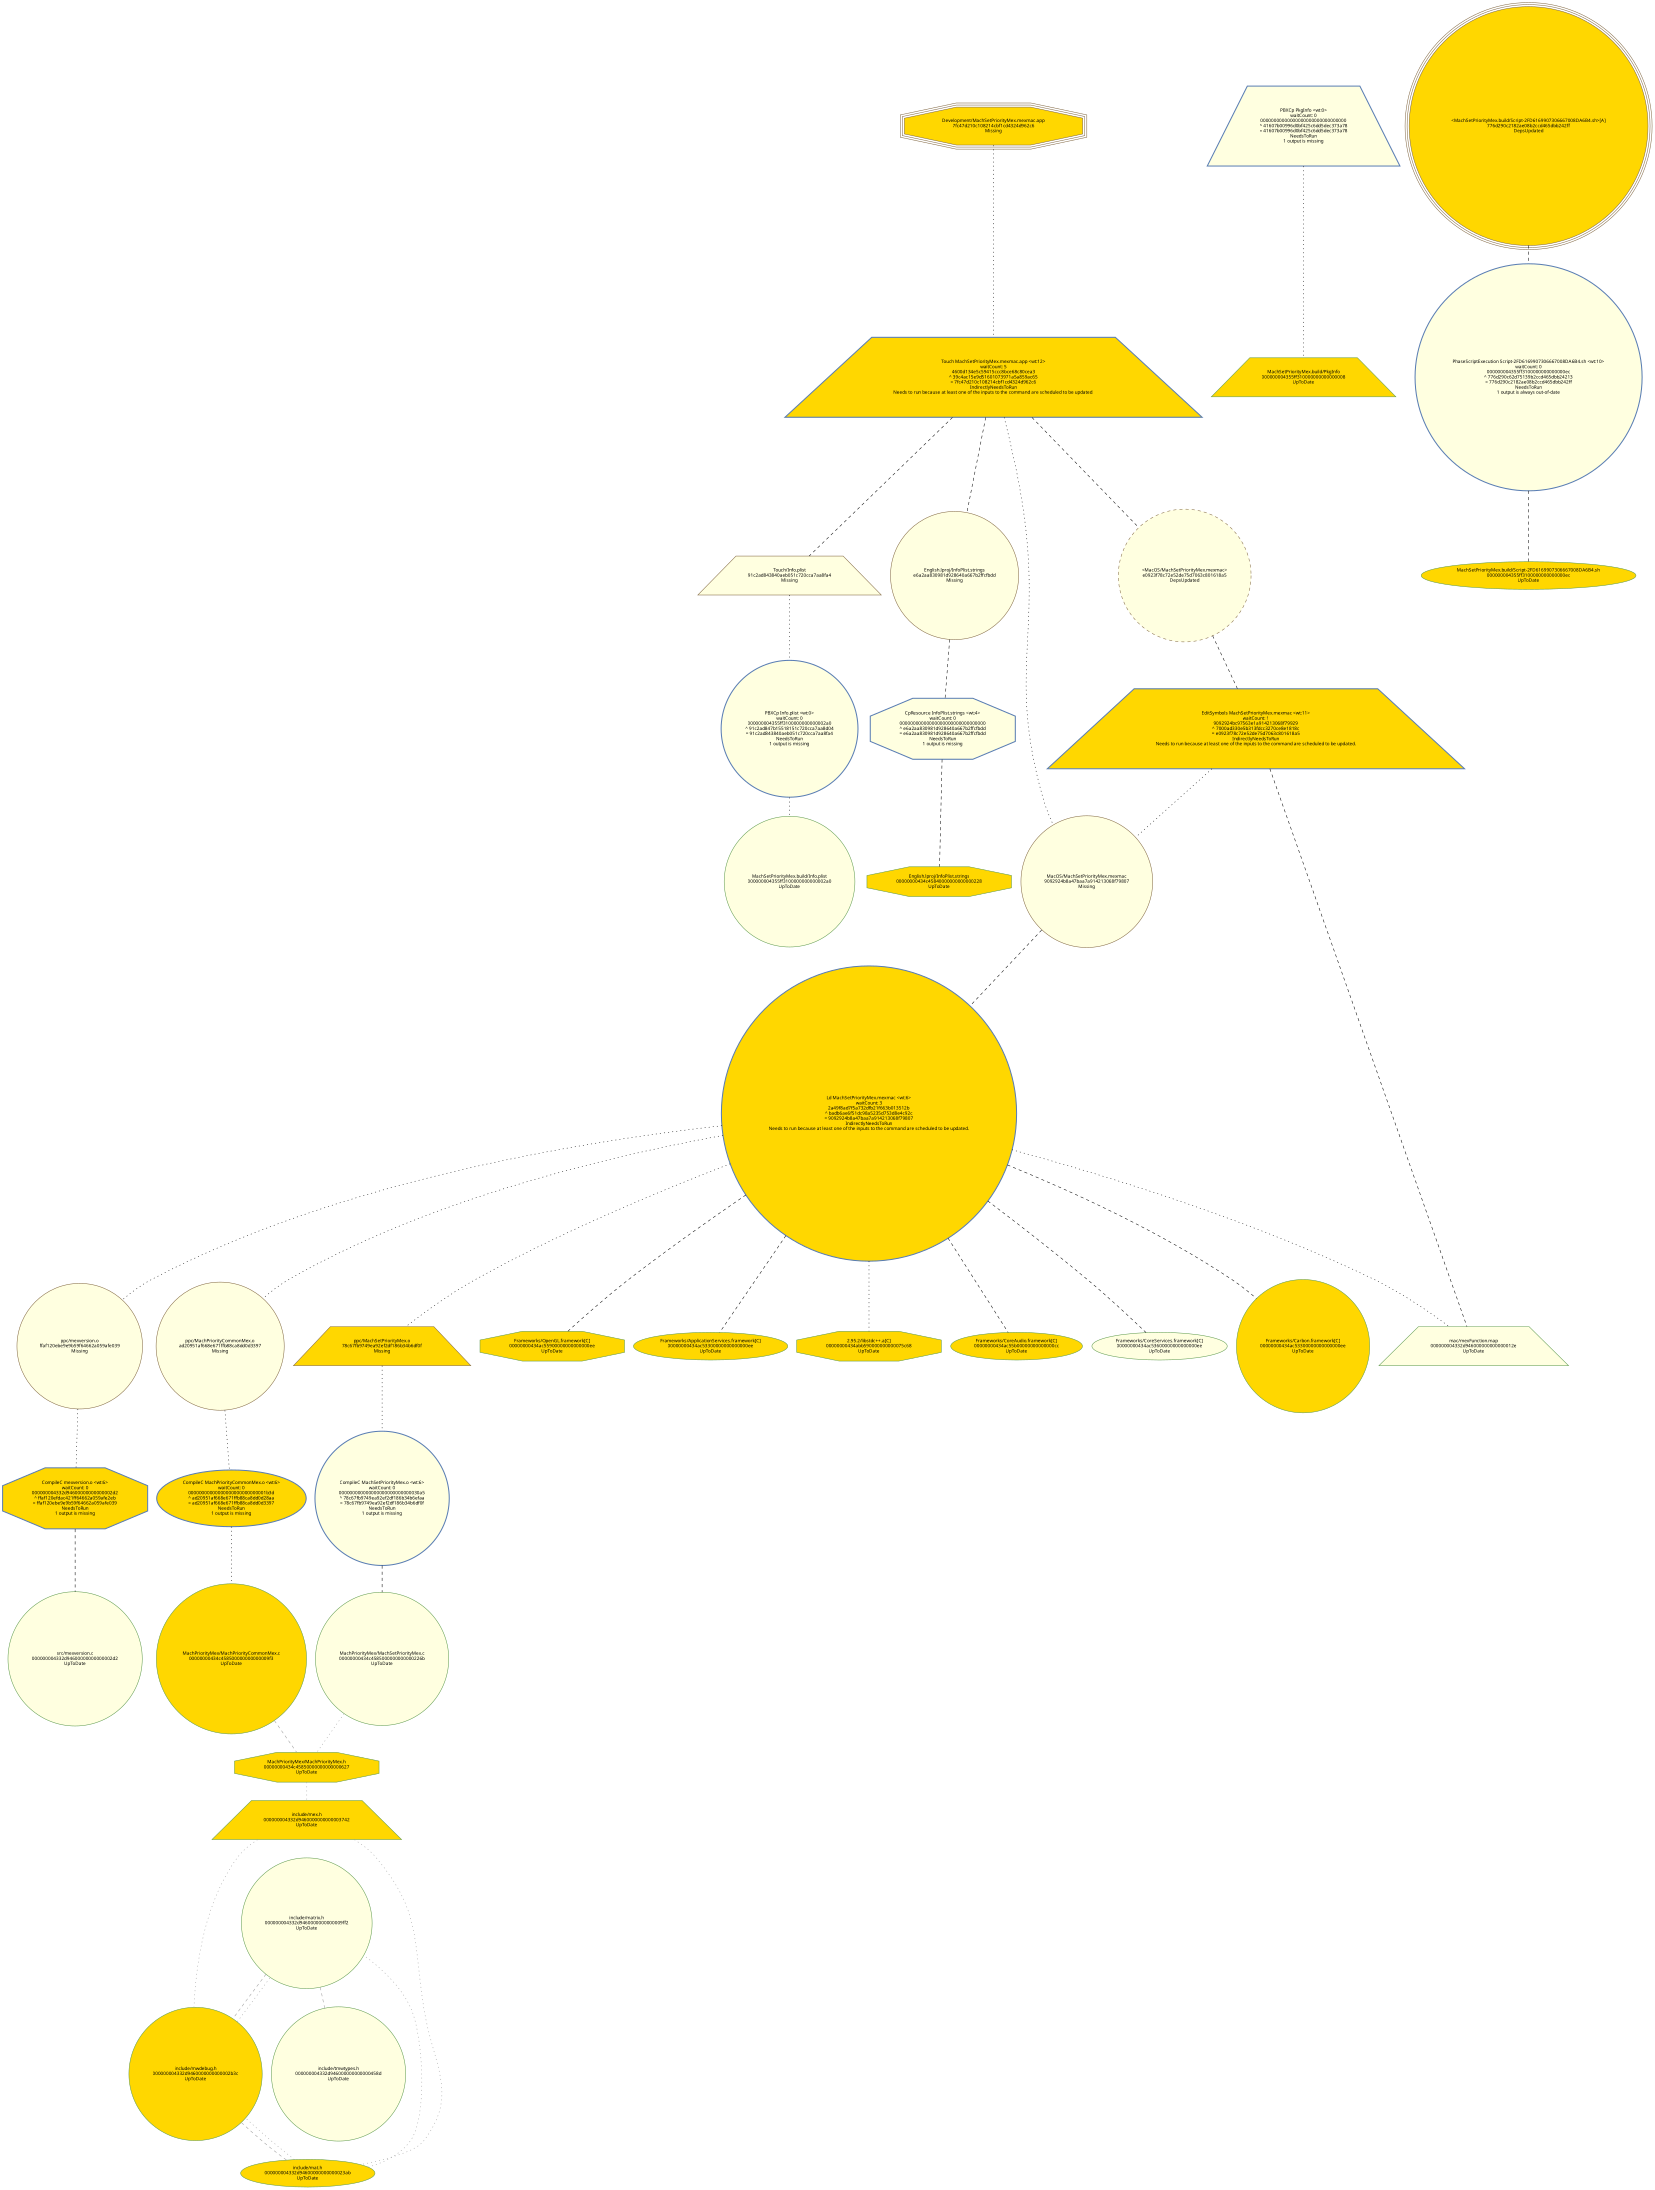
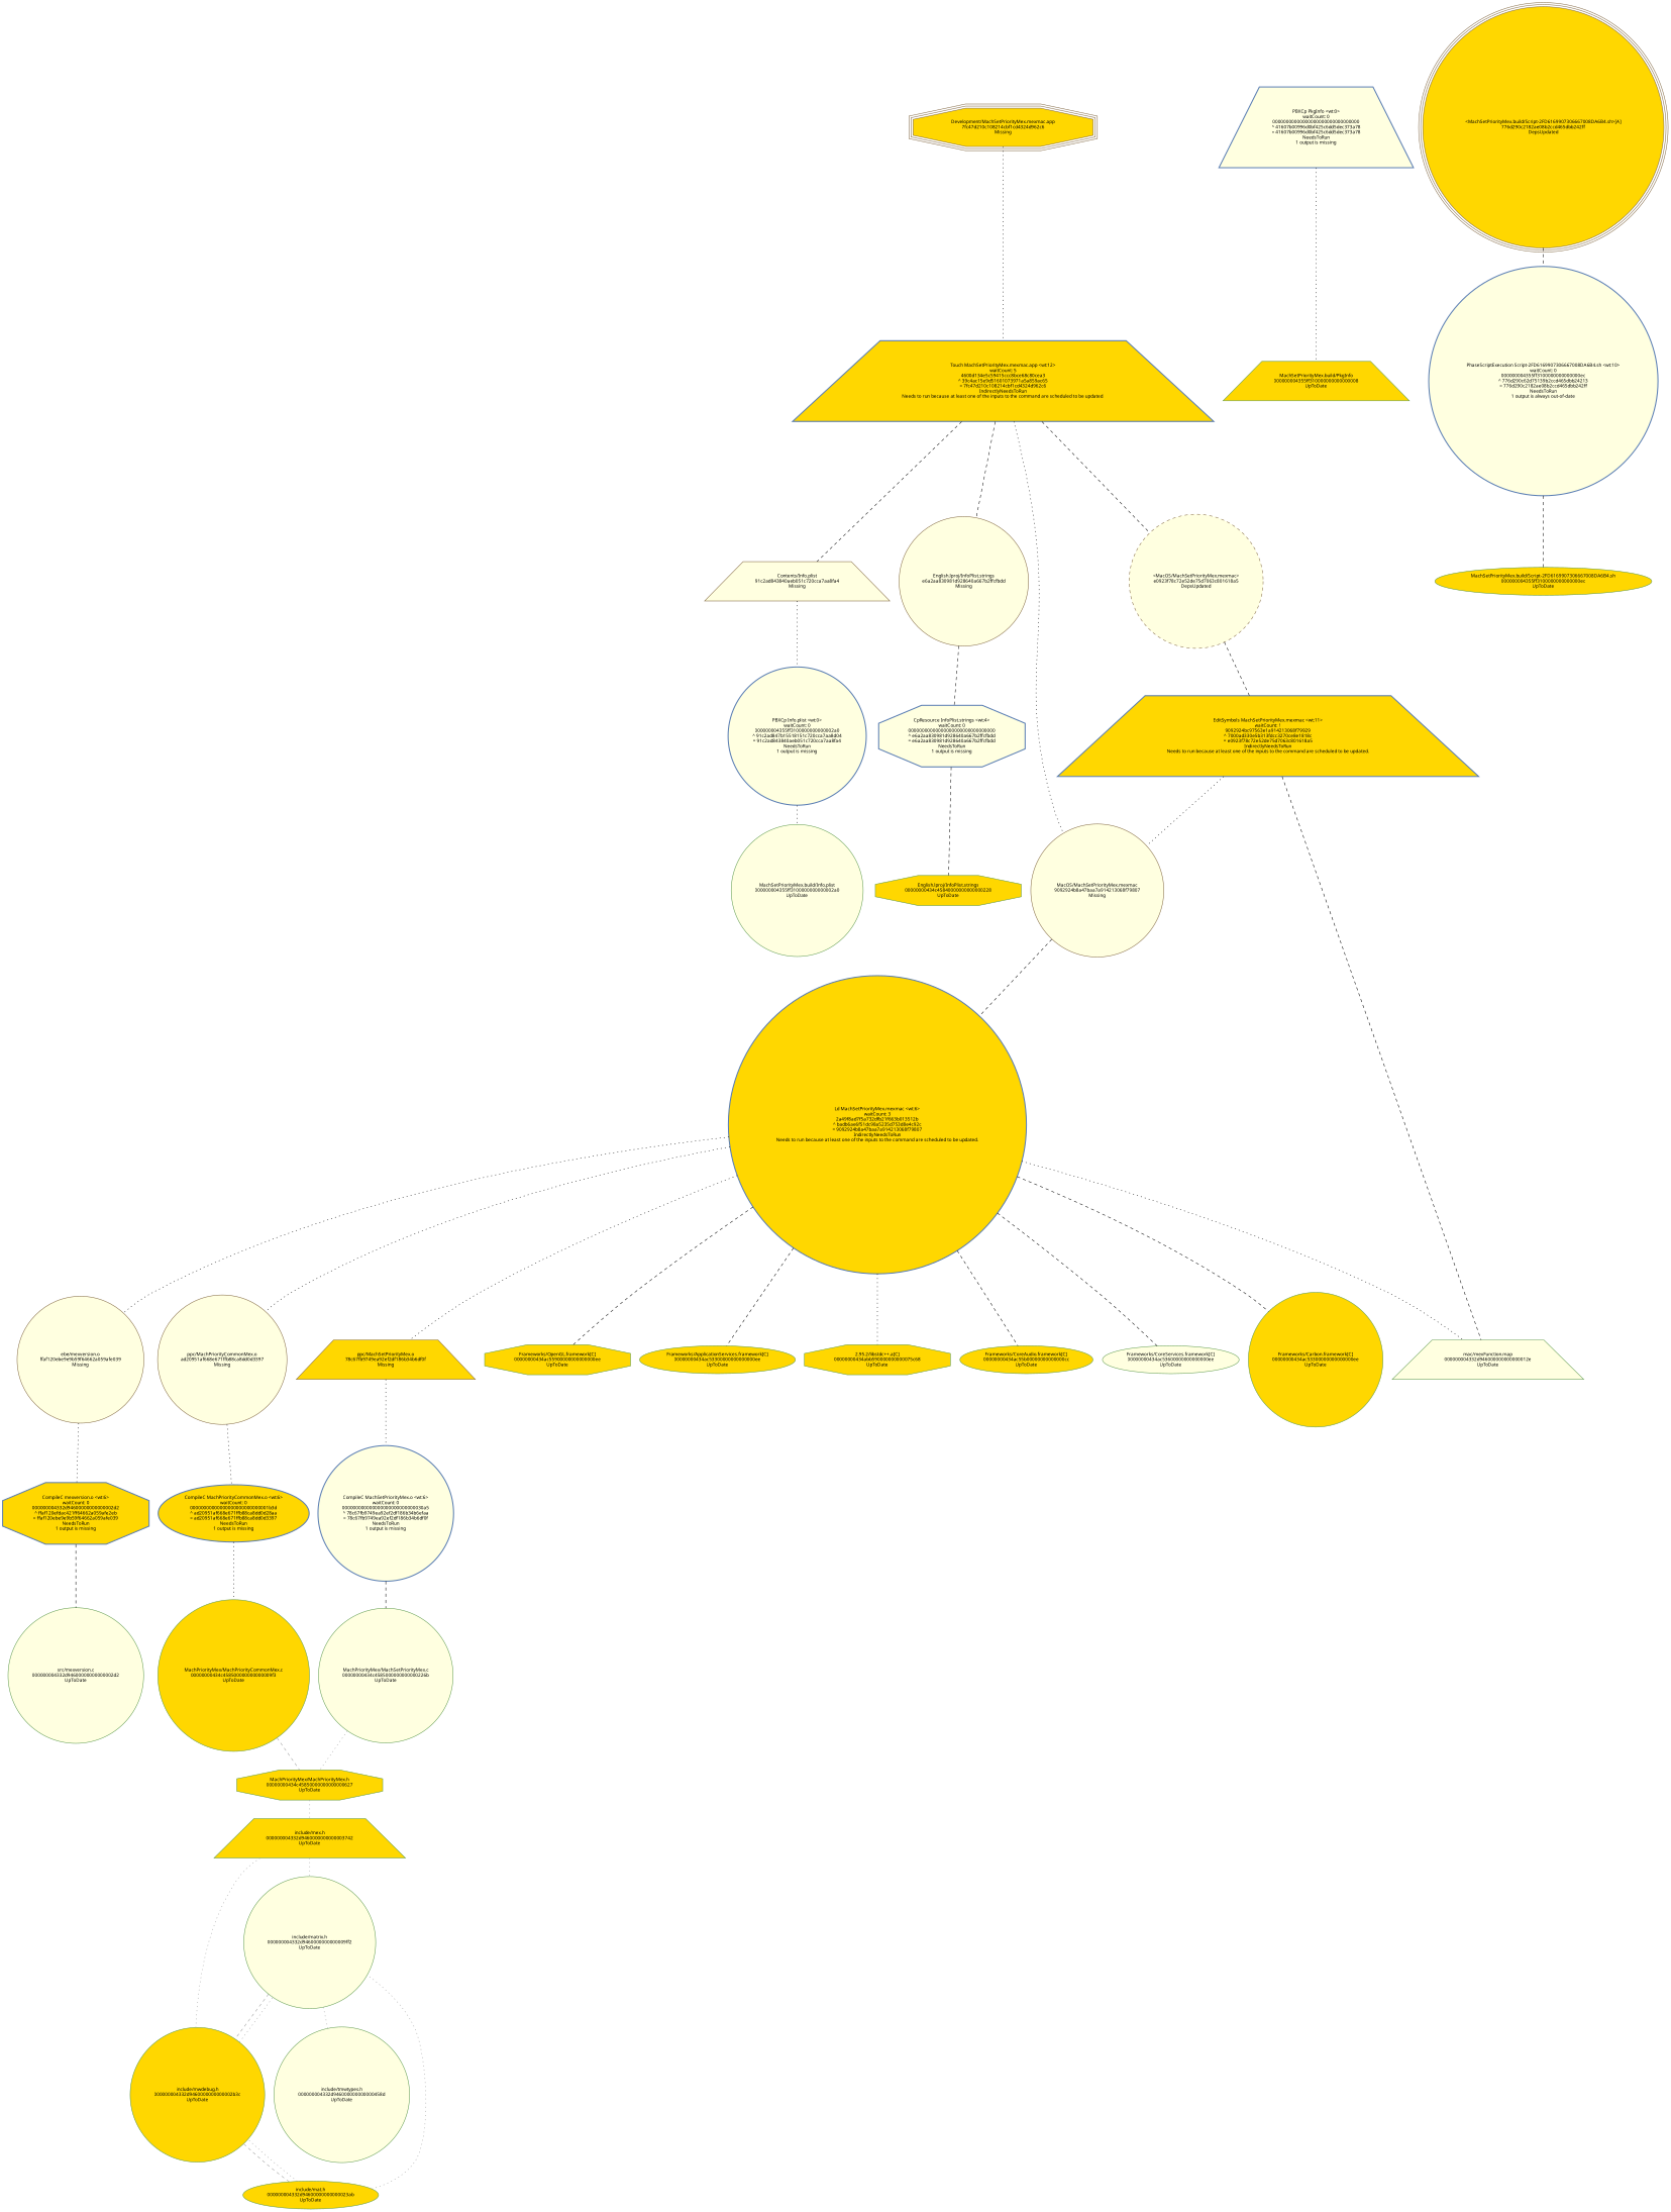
  digraph {
    concentrate=false
    node [color="0.3 0.5 0.6" fillcolor=gold fontname=Monaco fontsize=9 shape=circle style=filled]
    edge [arrowhead=none arrowtail=normal color=black style=dotted]
    n1 [color="0.1 0.5 0.5" label="Development/MachSetPriorityMex.mexmac.app\n7fc47d210c108214cbf1cd4324d962c6\nMissing" peripheries=3 shape=octagon]
    n2 [color="0.6 0.5 0.7" label="Touch MachSetPriorityMex.mexmac.app <wt:12>\nwaitCount: 5\n4600d134e5c59415ccc8bce68c80cea3\n^ 39c4ac15e9d51601073971a5a859ac65\n= 7fc47d210c108214cbf1cd4324d962c6\nIndirectlyNeedsToRun\nNeeds to run because at least one of the inputs to the command are scheduled to be updated." shape=trapezium style="filled,bold"]
-   n3 [color="0.1 0.5 0.5" fillcolor=lightyellow label="Touch/Info.plist\n91c2ad843840aeb051c720cca7aa8fa4\nMissing" shape=trapezium]
+   n3 [color="0.1 0.5 0.5" fillcolor=lightyellow label="Contents/Info.plist\n91c2ad843840aeb051c720cca7aa8fa4\nMissing" shape=trapezium]
    n4 [color="0.1 0.5 0.5" fillcolor=lightyellow label="English.lproj/InfoPlist.strings\ne6a2aa830981d928640a667b2ffcfbdd\nMissing"]
    n5 [color="0.1 0.5 0.5" fillcolor=lightyellow label="MacOS/MachSetPriorityMex.mexmac\n9092924b8a47baa7a914213068f79807\nMissing"]
    n6 [color="0.1 0.5 0.5" fillcolor=lightyellow label="<MacOS/MachSetPriorityMex.mexmac>\ne0923f78c72e52de75d7063c801618a5\nDepsUpdated" style="filled,dashed"]
    n7 [color="0.6 0.5 0.7" fillcolor=lightyellow label="PBXCp Info.plist <wt:0>\nwaitCount: 0\n000000004355ff3100000000000002a0\n^ 91c2ad847b15518151c720cca7aa8d04\n= 91c2ad843840aeb051c720cca7aa8fa4\nNeedsToRun\n1 output is missing" style="filled,bold"]
    n8 [fillcolor=lightyellow label="MachSetPriorityMex.build/Info.plist\n000000004355ff3100000000000002a0\nUpToDate"]
    n9 [color="0.6 0.5 0.7" fillcolor=lightyellow label="PBXCp PkgInfo <wt:0>\nwaitCount: 0\n00000000000000000000000000000000\n^ 41607b00996d0bf425c6dd5dec373a78\n= 41607b00996d0bf425c6dd5dec373a78\nNeedsToRun\n1 output is missing" shape=trapezium style="filled,bold"]
    n10 [label="MachSetPriorityMex.build/PkgInfo\n000000004355ff310000000000000008\nUpToDate" shape=trapezium]
    n11 [color="0.6 0.5 0.7" fillcolor=lightyellow label="CpResource InfoPlist.strings <wt:4>\nwaitCount: 0\n00000000000000000000000000000000\n^ e6a2aa830981d928640a667b2ffcfbdd\n= e6a2aa830981d928640a667b2ffcfbdd\nNeedsToRun\n1 output is missing" shape=octagon style="filled,bold"]
    n12 [label="English.lproj/InfoPlist.strings\n00000000434c45840000000000000228\nUpToDate" shape=octagon]
-   n13 [color="0.1 0.5 0.5" fillcolor=lightyellow label="ppc/mexversion.o\nffaf120ebe9e9b59f64662a059afe039\nMissing"]
+   n13 [color="0.1 0.5 0.5" fillcolor=lightyellow label="ebe/mexversion.o\nffaf120ebe9e9b59f64662a059afe039\nMissing"]
    n14 [color="0.6 0.5 0.7" label="CompileC mexversion.o <wt:6>\nwaitCount: 0\n000000004332d94600000000000002d2\n^ ffaf120efdac421ff64662a059afe2eb\n= ffaf120ebe9e9b59f64662a059afe039\nNeedsToRun\n1 output is missing" shape=octagon style="filled,bold"]
    n15 [fillcolor=lightyellow label="src/mexversion.c\n000000004332d94600000000000002d2\nUpToDate"]
    n16 [color="0.1 0.5 0.5" fillcolor=lightyellow label="ppc/MachPriorityCommonMex.o\nad20951af668e671ffb88ca8dd0d3397\nMissing"]
    n17 [color="0.6 0.5 0.7" label="CompileC MachPriorityCommonMex.o <wt:6>\nwaitCount: 0\n00000000000000000000000000001b3d\n^ ad20951af668e671ffb88ca8dd0d28aa\n= ad20951af668e671ffb88ca8dd0d3397\nNeedsToRun\n1 output is missing" shape=ellipse style="filled,bold"]
    n18 [label="MachPriorityMex/MachPriorityCommonMex.c\n00000000434c458500000000000009f3\nUpToDate"]
    n19 [label="MachPriorityMex/MachPriorityMex.h\n00000000434c45850000000000000627\nUpToDate" shape=octagon]
    n20 [label="include/mex.h\n000000004332d9460000000000003742\nUpToDate" shape=trapezium]
    n21 [color="0.1 0.5 0.5" label="ppc/MachSetPriorityMex.o\n78c67fb9749ea92ef2df186b34b6df0f\nMissing" shape=trapezium]
    n22 [color="0.6 0.5 0.7" fillcolor=lightyellow label="CompileC MachSetPriorityMex.o <wt:6>\nwaitCount: 0\n000000000000000000000000000030a5\n^ 78c67fb9749ea92ef2df186b34b6efaa\n= 78c67fb9749ea92ef2df186b34b6df0f\nNeedsToRun\n1 output is missing" style="filled,bold"]
    n23 [fillcolor=lightyellow label="MachPriorityMex/MachSetPriorityMex.c\n00000000434c4585000000000000226b\nUpToDate"]
    n24 [color="0.6 0.5 0.7" label="Ld MachSetPriorityMex.mexmac <wt:6>\nwaitCount: 3\n2a49f8ad7f5a732dfb21f663b013512b\n^ badb6ae6f51dc98a5235d753d8e4c92c\n= 9092924b8a47baa7a914213068f79807\nIndirectlyNeedsToRun\nNeeds to run because at least one of the inputs to the command are scheduled to be updated." style="filled,bold"]
    n25 [label="Frameworks/OpenGL.framework[C]\n00000000434ac55900000000000000ee\nUpToDate" shape=octagon]
    n26 [label="Frameworks/ApplicationServices.framework[C]\n00000000434ac53300000000000000ee\nUpToDate" shape=ellipse]
    n27 [label="2.95.2/libstdc++.a[C]\n00000000434abb590000000000075c68\nUpToDate" shape=octagon]
    n28 [label="Frameworks/CoreAudio.framework[C]\n00000000434ac55b00000000000000cc\nUpToDate" shape=ellipse]
    n29 [fillcolor=lightyellow label="Frameworks/CoreServices.framework[C]\n00000000434ac53600000000000000ee\nUpToDate" shape=ellipse]
    n30 [label="Frameworks/Carbon.framework[C]\n00000000434ac53300000000000000ee\nUpToDate"]
    n31 [fillcolor=lightyellow label="mac/mexFunction.map\n000000004332d946000000000000012e\nUpToDate" shape=trapezium]
    n32 [color="0.1 0.5 0.5" label="<MachSetPriorityMex.build/Script-2FD6169907306667008DA6B4.sh>[A]\n776d290c2182ae08b2ccd465dbb242ff\nDepsUpdated" peripheries=3]
    n33 [color="0.6 0.5 0.7" fillcolor=lightyellow label="PhaseScriptExecution Script-2FD6169907306667008DA6B4.sh <wt:10>\nwaitCount: 0\n000000004355ff3100000000000000ec\n^ 776d290c62d75139b2ccd465dbb24213\n= 776d290c2182ae08b2ccd465dbb242ff\nNeedsToRun\n1 output is always out-of-date" style="filled,bold"]
    n34 [label="MachSetPriorityMex.build/Script-2FD6169907306667008DA6B4.sh\n000000004355ff3100000000000000ec\nUpToDate" shape=ellipse]
    n35 [color="0.6 0.5 0.7" label="EditSymbols MachSetPriorityMex.mexmac <wt:11>\nwaitCount: 1\n9092924bc97563e1a914213068f79929\n^ 7000ad330e5b313fdcc3270ce8e1818c\n= e0923f78c72e52de75d7063c801618a5\nIndirectlyNeedsToRun\nNeeds to run because at least one of the inputs to the command are scheduled to be updated." shape=trapezium style="filled,bold"]
    n36 [fillcolor=lightyellow label="include/matrix.h\n000000004332d9460000000000009ff2\nUpToDate"]
    n37 [label="include/mwdebug.h\n000000004332d9460000000000002b3c\nUpToDate"]
    n38 [fillcolor=lightyellow label="include/tmwtypes.h\n000000004332d946000000000000458d\nUpToDate"]
    n39 [label="include/mat.h\n000000004332d94600000000000023ab\nUpToDate" shape=ellipse]
    n1 -> n2
    n2 -> n3 [style=dashed]
    n2 -> n4 [style=dashed]
    n2 -> n5
    n2 -> n6 [style=dashed]
    n3 -> n7
    n4 -> n11 [style=dashed]
    n5 -> n24 [style=dashed]
    n6 -> n35 [style=dashed]
    n7 -> n8
    n9 -> n10
    n11 -> n12 [style=dashed]
    n13 -> n14
    n14 -> n15 [style=dashed]
    n16 -> n17
    n17 -> n18
    n18 -> n19 [color=gray60 style=dashed]
    n19 -> n20 [color=gray60]
-   n20 -> n39 [color=gray60]
+   n20 -> n36 [color=gray60]
    n20 -> n37 [color=gray60]
    n21 -> n22
    n22 -> n23 [style=dashed]
    n23 -> n19 [color=gray60]
    n24 -> n13
    n24 -> n16
    n24 -> n21
    n24 -> n25 [style=dashed]
    n24 -> n26 [style=dashed]
    n24 -> n27
    n24 -> n28 [style=dashed]
    n24 -> n29 [style=dashed]
    n24 -> n30 [style=dashed]
    n24 -> n31
    n32 -> n33 [style=dashed]
    n33 -> n34 [style=dashed]
    n35 -> n5
    n35 -> n31 [style=dashed]
    n36 -> n37 [color=gray60 style=dashed]
-   n36 -> n38 [color=gray60 style=dashed]
+   n36 -> n38 [color=gray60]
    n37 -> n36 [color=gray60]
    n37 -> n39 [color=gray60 style=dashed]
    n39 -> n36 [color=gray60]
    n39 -> n37 [color=gray60]
  }
